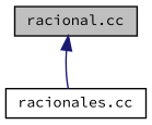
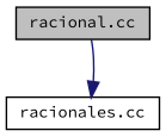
  digraph {
    fontname="Source Code Pro"
    node [color=black fontname="Source Code Pro" fontsize=10 shape=record style=filled]
    n1 [fillcolor=grey75 fontcolor=black height=0.2 label="racional.cc" width=0.4]
    n2 [fillcolor=white height=0.2 label="racionales.cc" width=0.4]
-   n1 -> n2 [color=midnightblue dir=back fontname="Source Code Pro" fontsize=10 labelfontname=Helvetica labelfontsize=10 style=solid]
+   n2 -> n1 [color=midnightblue dir=back fontname="Source Code Pro" fontsize=10 labelfontname=Helvetica labelfontsize=10 style=solid]
  }
